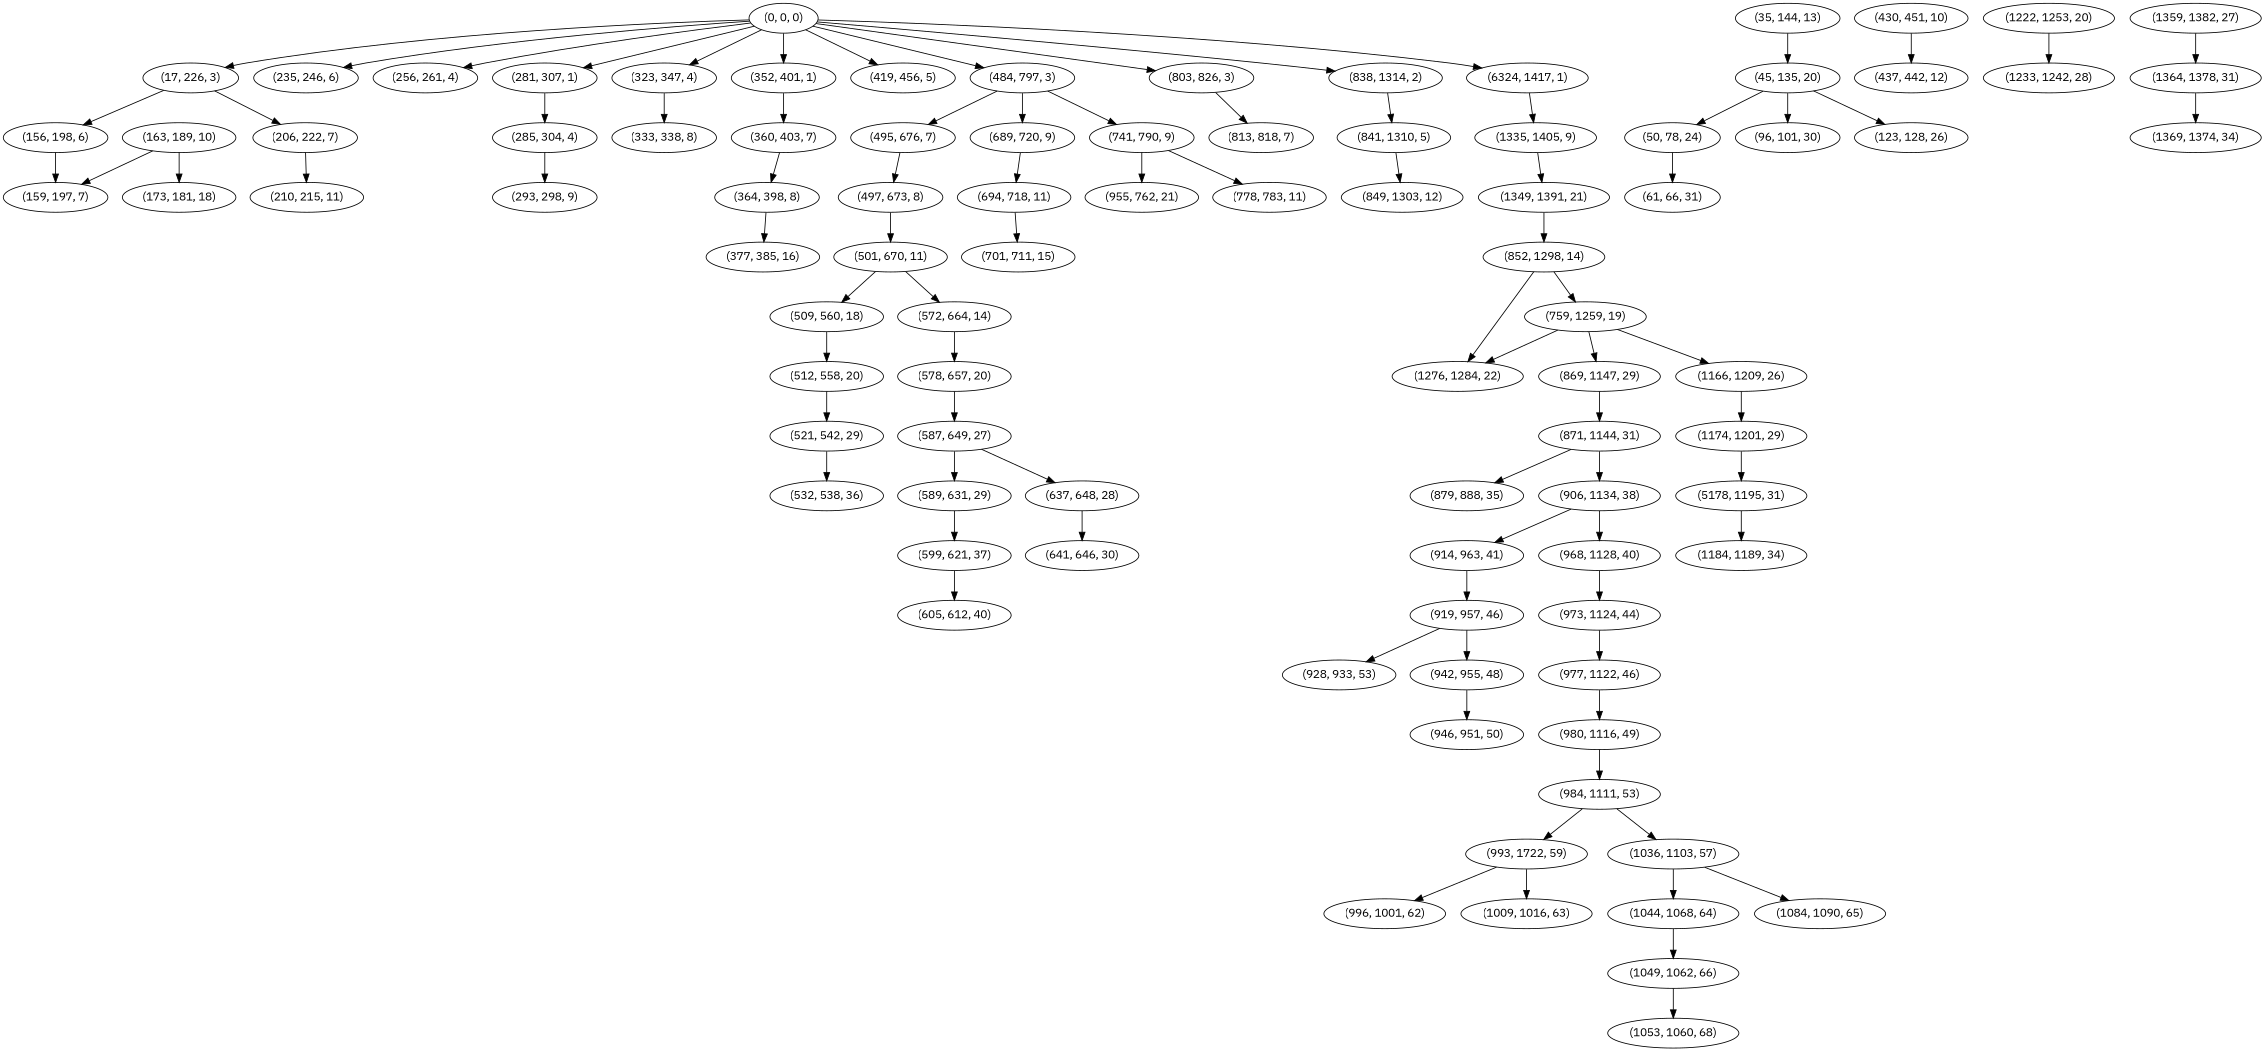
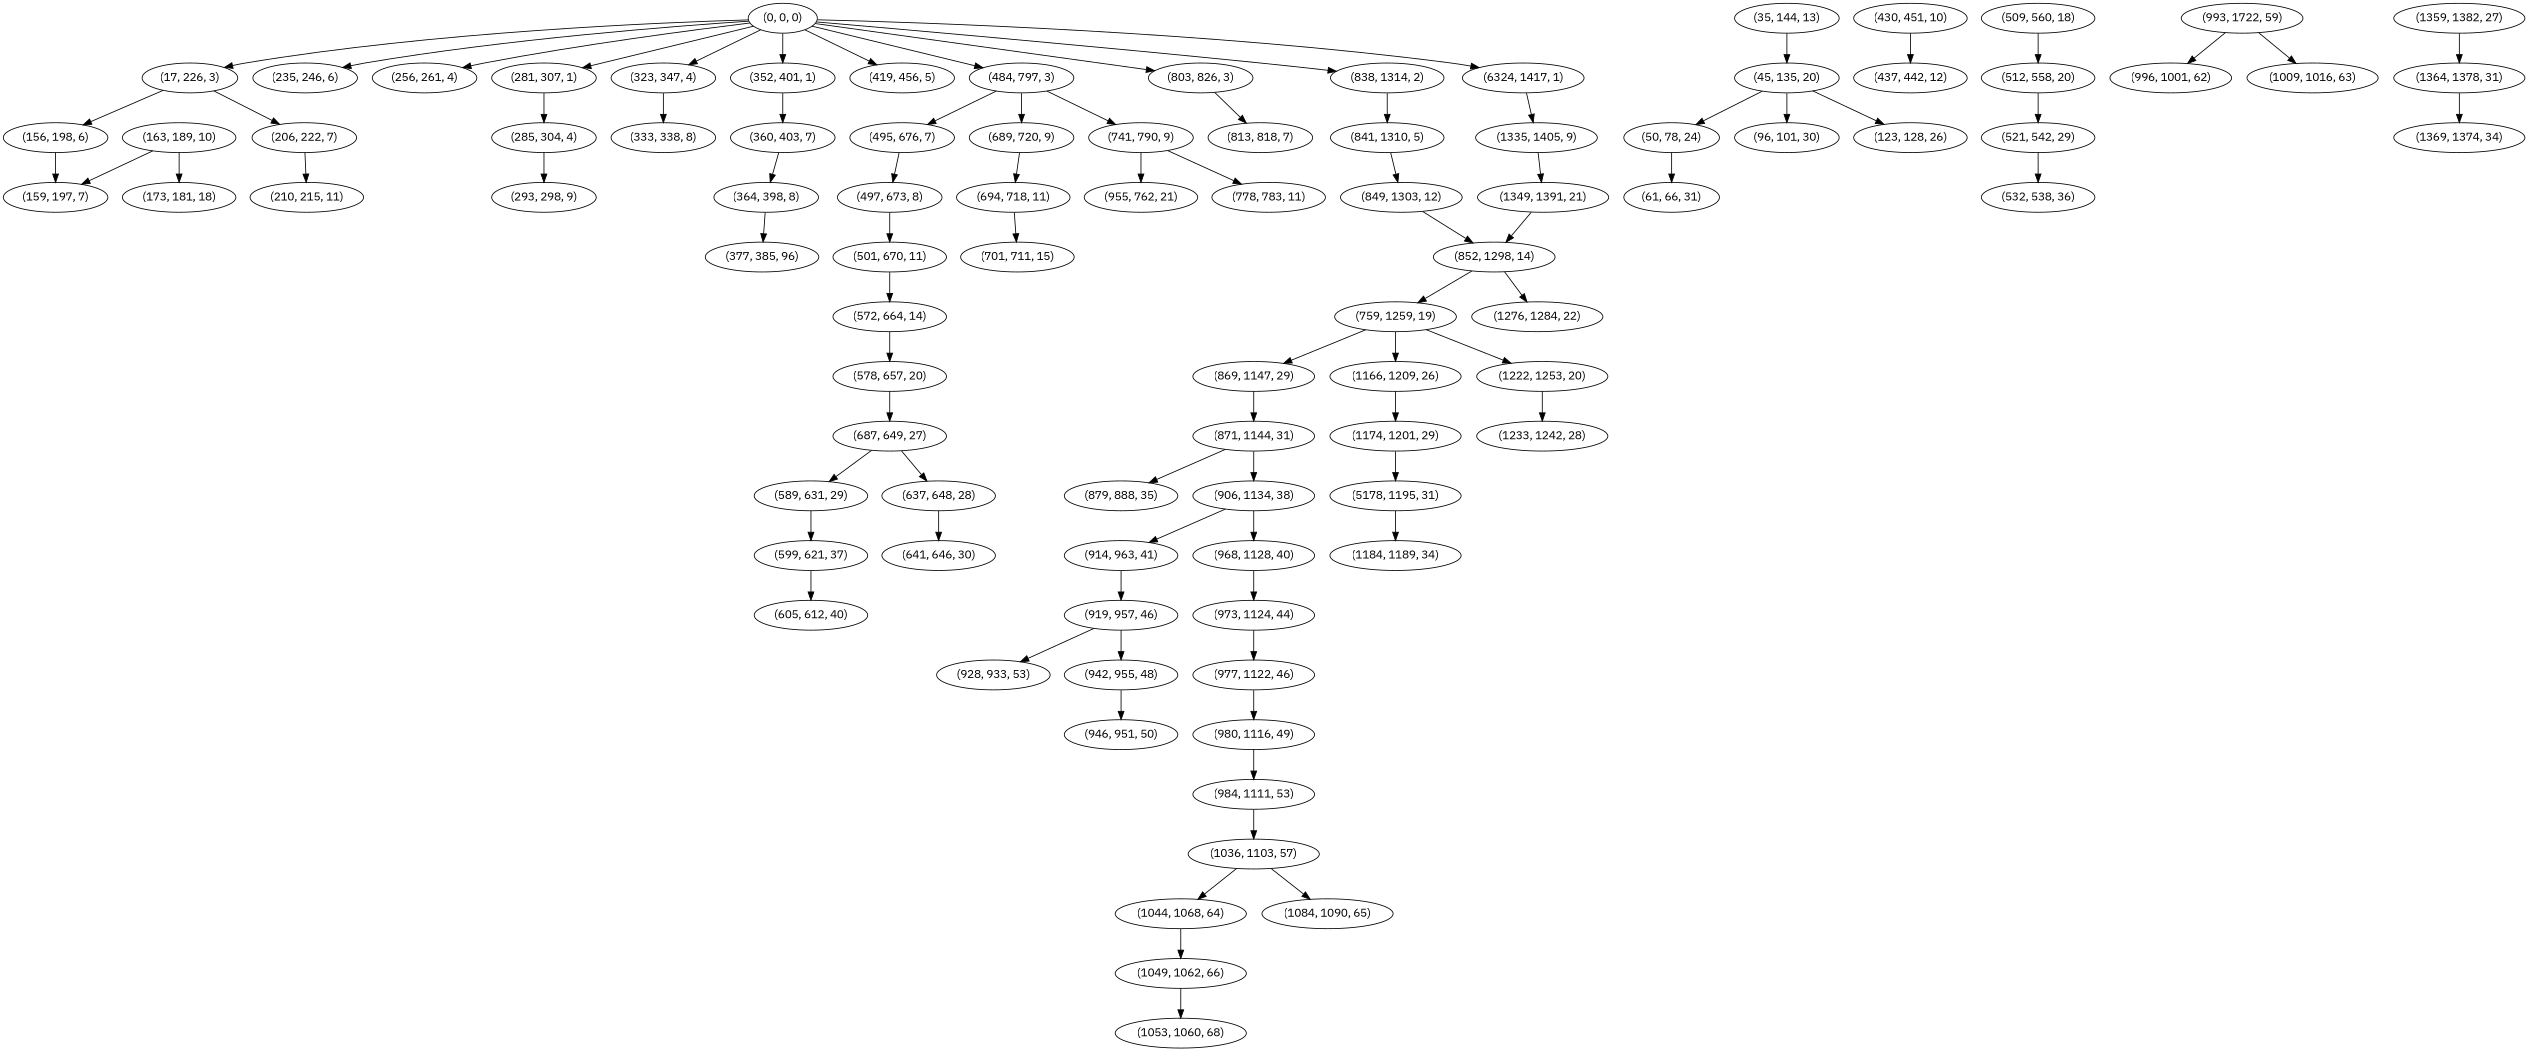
  digraph {
    fontname="IBM Plex Sans"
    node [fontname="IBM Plex Sans"]
    edge [fontname="IBM Plex Sans"]
    "(0, 0, 0)"
    "(17, 226, 3)"
    "(235, 246, 6)"
    "(256, 261, 4)"
    "(281, 307, 1)"
    "(323, 347, 4)"
    n7 [label="(352, 401, 1)"]
    "(419, 456, 5)"
    "(484, 797, 3)"
    "(803, 826, 3)"
    "(838, 1314, 2)"
    n12 [label="(6324, 1417, 1)"]
    "(156, 198, 6)"
    "(206, 222, 7)"
    "(285, 304, 4)"
    "(333, 338, 8)"
    "(360, 403, 7)"
    "(495, 676, 7)"
    "(689, 720, 9)"
    "(741, 790, 9)"
    "(813, 818, 7)"
    "(841, 1310, 5)"
    "(1335, 1405, 9)"
    "(159, 197, 7)"
    "(210, 215, 11)"
    "(35, 144, 13)"
    "(45, 135, 20)"
    "(50, 78, 24)"
    "(96, 101, 30)"
    n30 [label="(123, 128, 26)"]
    "(61, 66, 31)"
    "(163, 189, 10)"
    "(173, 181, 18)"
    "(293, 298, 9)"
    "(364, 398, 8)"
-   "(377, 385, 16)"
+   "(377, 385, 16)" [label="(377, 385, 96)"]
    "(430, 451, 10)"
    "(437, 442, 12)"
    "(497, 673, 8)"
    "(694, 718, 11)"
    n41 [label="(955, 762, 21)"]
    "(778, 783, 11)"
    "(501, 670, 11)"
    "(509, 560, 18)"
    "(572, 664, 14)"
    "(512, 558, 20)"
    "(578, 657, 20)"
    n48 [label="(521, 542, 29)"]
    "(532, 538, 36)"
-   "(587, 649, 27)"
+   "(587, 649, 27)" [label="(687, 649, 27)"]
    "(589, 631, 29)"
    "(637, 648, 28)"
    "(599, 621, 37)"
    "(641, 646, 30)"
    "(605, 612, 40)"
    "(701, 711, 15)"
    "(849, 1303, 12)"
    "(852, 1298, 14)"
    n59 [label="(759, 1259, 19)"]
    "(1276, 1284, 22)"
    "(869, 1147, 29)"
    "(1166, 1209, 26)"
    "(1222, 1253, 20)"
    "(871, 1144, 31)"
    "(1174, 1201, 29)"
    "(1233, 1242, 28)"
    "(879, 888, 35)"
    "(906, 1134, 38)"
    "(914, 963, 41)"
    "(968, 1128, 40)"
    "(919, 957, 46)"
    "(973, 1124, 44)"
    "(928, 933, 53)"
    "(942, 955, 48)"
    "(946, 951, 50)"
    "(977, 1122, 46)"
    "(980, 1116, 49)"
    "(984, 1111, 53)"
    n79 [label="(993, 1722, 59)"]
    "(1036, 1103, 57)"
    "(996, 1001, 62)"
    "(1009, 1016, 63)"
    "(1044, 1068, 64)"
    "(1084, 1090, 65)"
    "(1049, 1062, 66)"
    "(1053, 1060, 68)"
    n87 [label="(5178, 1195, 31)"]
    "(1184, 1189, 34)"
    "(1349, 1391, 21)"
    "(1359, 1382, 27)"
    "(1364, 1378, 31)"
    "(1369, 1374, 34)"
    "(0, 0, 0)" -> "(17, 226, 3)"
    "(0, 0, 0)" -> "(235, 246, 6)"
    "(0, 0, 0)" -> "(256, 261, 4)"
    "(0, 0, 0)" -> "(281, 307, 1)"
    "(0, 0, 0)" -> "(323, 347, 4)"
    "(0, 0, 0)" -> n7
    "(0, 0, 0)" -> "(419, 456, 5)"
    "(0, 0, 0)" -> "(484, 797, 3)"
    "(0, 0, 0)" -> "(803, 826, 3)"
    "(0, 0, 0)" -> "(838, 1314, 2)"
    "(0, 0, 0)" -> n12
    "(17, 226, 3)" -> "(156, 198, 6)"
    "(17, 226, 3)" -> "(206, 222, 7)"
    "(281, 307, 1)" -> "(285, 304, 4)"
    "(323, 347, 4)" -> "(333, 338, 8)"
    n7 -> "(360, 403, 7)"
    "(484, 797, 3)" -> "(495, 676, 7)"
    "(484, 797, 3)" -> "(689, 720, 9)"
    "(484, 797, 3)" -> "(741, 790, 9)"
    "(803, 826, 3)" -> "(813, 818, 7)"
    "(838, 1314, 2)" -> "(841, 1310, 5)"
    n12 -> "(1335, 1405, 9)"
    "(156, 198, 6)" -> "(159, 197, 7)"
    "(206, 222, 7)" -> "(210, 215, 11)"
    "(285, 304, 4)" -> "(293, 298, 9)"
    "(360, 403, 7)" -> "(364, 398, 8)"
    "(495, 676, 7)" -> "(497, 673, 8)"
    "(689, 720, 9)" -> "(694, 718, 11)"
    "(741, 790, 9)" -> n41
    "(741, 790, 9)" -> "(778, 783, 11)"
    "(841, 1310, 5)" -> "(849, 1303, 12)"
    "(1335, 1405, 9)" -> "(1349, 1391, 21)"
    "(35, 144, 13)" -> "(45, 135, 20)"
    "(45, 135, 20)" -> "(50, 78, 24)"
    "(45, 135, 20)" -> "(96, 101, 30)"
    "(45, 135, 20)" -> n30
    "(50, 78, 24)" -> "(61, 66, 31)"
    "(163, 189, 10)" -> "(159, 197, 7)"
    "(163, 189, 10)" -> "(173, 181, 18)"
    "(364, 398, 8)" -> "(377, 385, 16)"
    "(430, 451, 10)" -> "(437, 442, 12)"
    "(497, 673, 8)" -> "(501, 670, 11)"
    "(694, 718, 11)" -> "(701, 711, 15)"
-   "(501, 670, 11)" -> "(509, 560, 18)"
    "(501, 670, 11)" -> "(572, 664, 14)"
    "(509, 560, 18)" -> "(512, 558, 20)"
    "(572, 664, 14)" -> "(578, 657, 20)"
    "(512, 558, 20)" -> n48
    "(578, 657, 20)" -> "(587, 649, 27)"
    n48 -> "(532, 538, 36)"
    "(587, 649, 27)" -> "(589, 631, 29)"
    "(587, 649, 27)" -> "(637, 648, 28)"
    "(589, 631, 29)" -> "(599, 621, 37)"
    "(637, 648, 28)" -> "(641, 646, 30)"
    "(599, 621, 37)" -> "(605, 612, 40)"
+   "(849, 1303, 12)" -> "(852, 1298, 14)"
    "(852, 1298, 14)" -> n59
    "(852, 1298, 14)" -> "(1276, 1284, 22)"
    n59 -> "(869, 1147, 29)"
    n59 -> "(1166, 1209, 26)"
-   n59 -> "(1276, 1284, 22)"
+   n59 -> "(1222, 1253, 20)"
    "(869, 1147, 29)" -> "(871, 1144, 31)"
    "(1166, 1209, 26)" -> "(1174, 1201, 29)"
    "(1222, 1253, 20)" -> "(1233, 1242, 28)"
    "(871, 1144, 31)" -> "(879, 888, 35)"
    "(871, 1144, 31)" -> "(906, 1134, 38)"
    "(1174, 1201, 29)" -> n87
    "(906, 1134, 38)" -> "(914, 963, 41)"
    "(906, 1134, 38)" -> "(968, 1128, 40)"
    "(914, 963, 41)" -> "(919, 957, 46)"
    "(968, 1128, 40)" -> "(973, 1124, 44)"
    "(919, 957, 46)" -> "(928, 933, 53)"
    "(919, 957, 46)" -> "(942, 955, 48)"
    "(973, 1124, 44)" -> "(977, 1122, 46)"
    "(942, 955, 48)" -> "(946, 951, 50)"
    "(977, 1122, 46)" -> "(980, 1116, 49)"
    "(980, 1116, 49)" -> "(984, 1111, 53)"
-   "(984, 1111, 53)" -> n79
    "(984, 1111, 53)" -> "(1036, 1103, 57)"
    n79 -> "(996, 1001, 62)"
    n79 -> "(1009, 1016, 63)"
    "(1036, 1103, 57)" -> "(1044, 1068, 64)"
    "(1036, 1103, 57)" -> "(1084, 1090, 65)"
    "(1044, 1068, 64)" -> "(1049, 1062, 66)"
    "(1049, 1062, 66)" -> "(1053, 1060, 68)"
    n87 -> "(1184, 1189, 34)"
    "(1349, 1391, 21)" -> "(852, 1298, 14)"
    "(1359, 1382, 27)" -> "(1364, 1378, 31)"
    "(1364, 1378, 31)" -> "(1369, 1374, 34)"
  }
